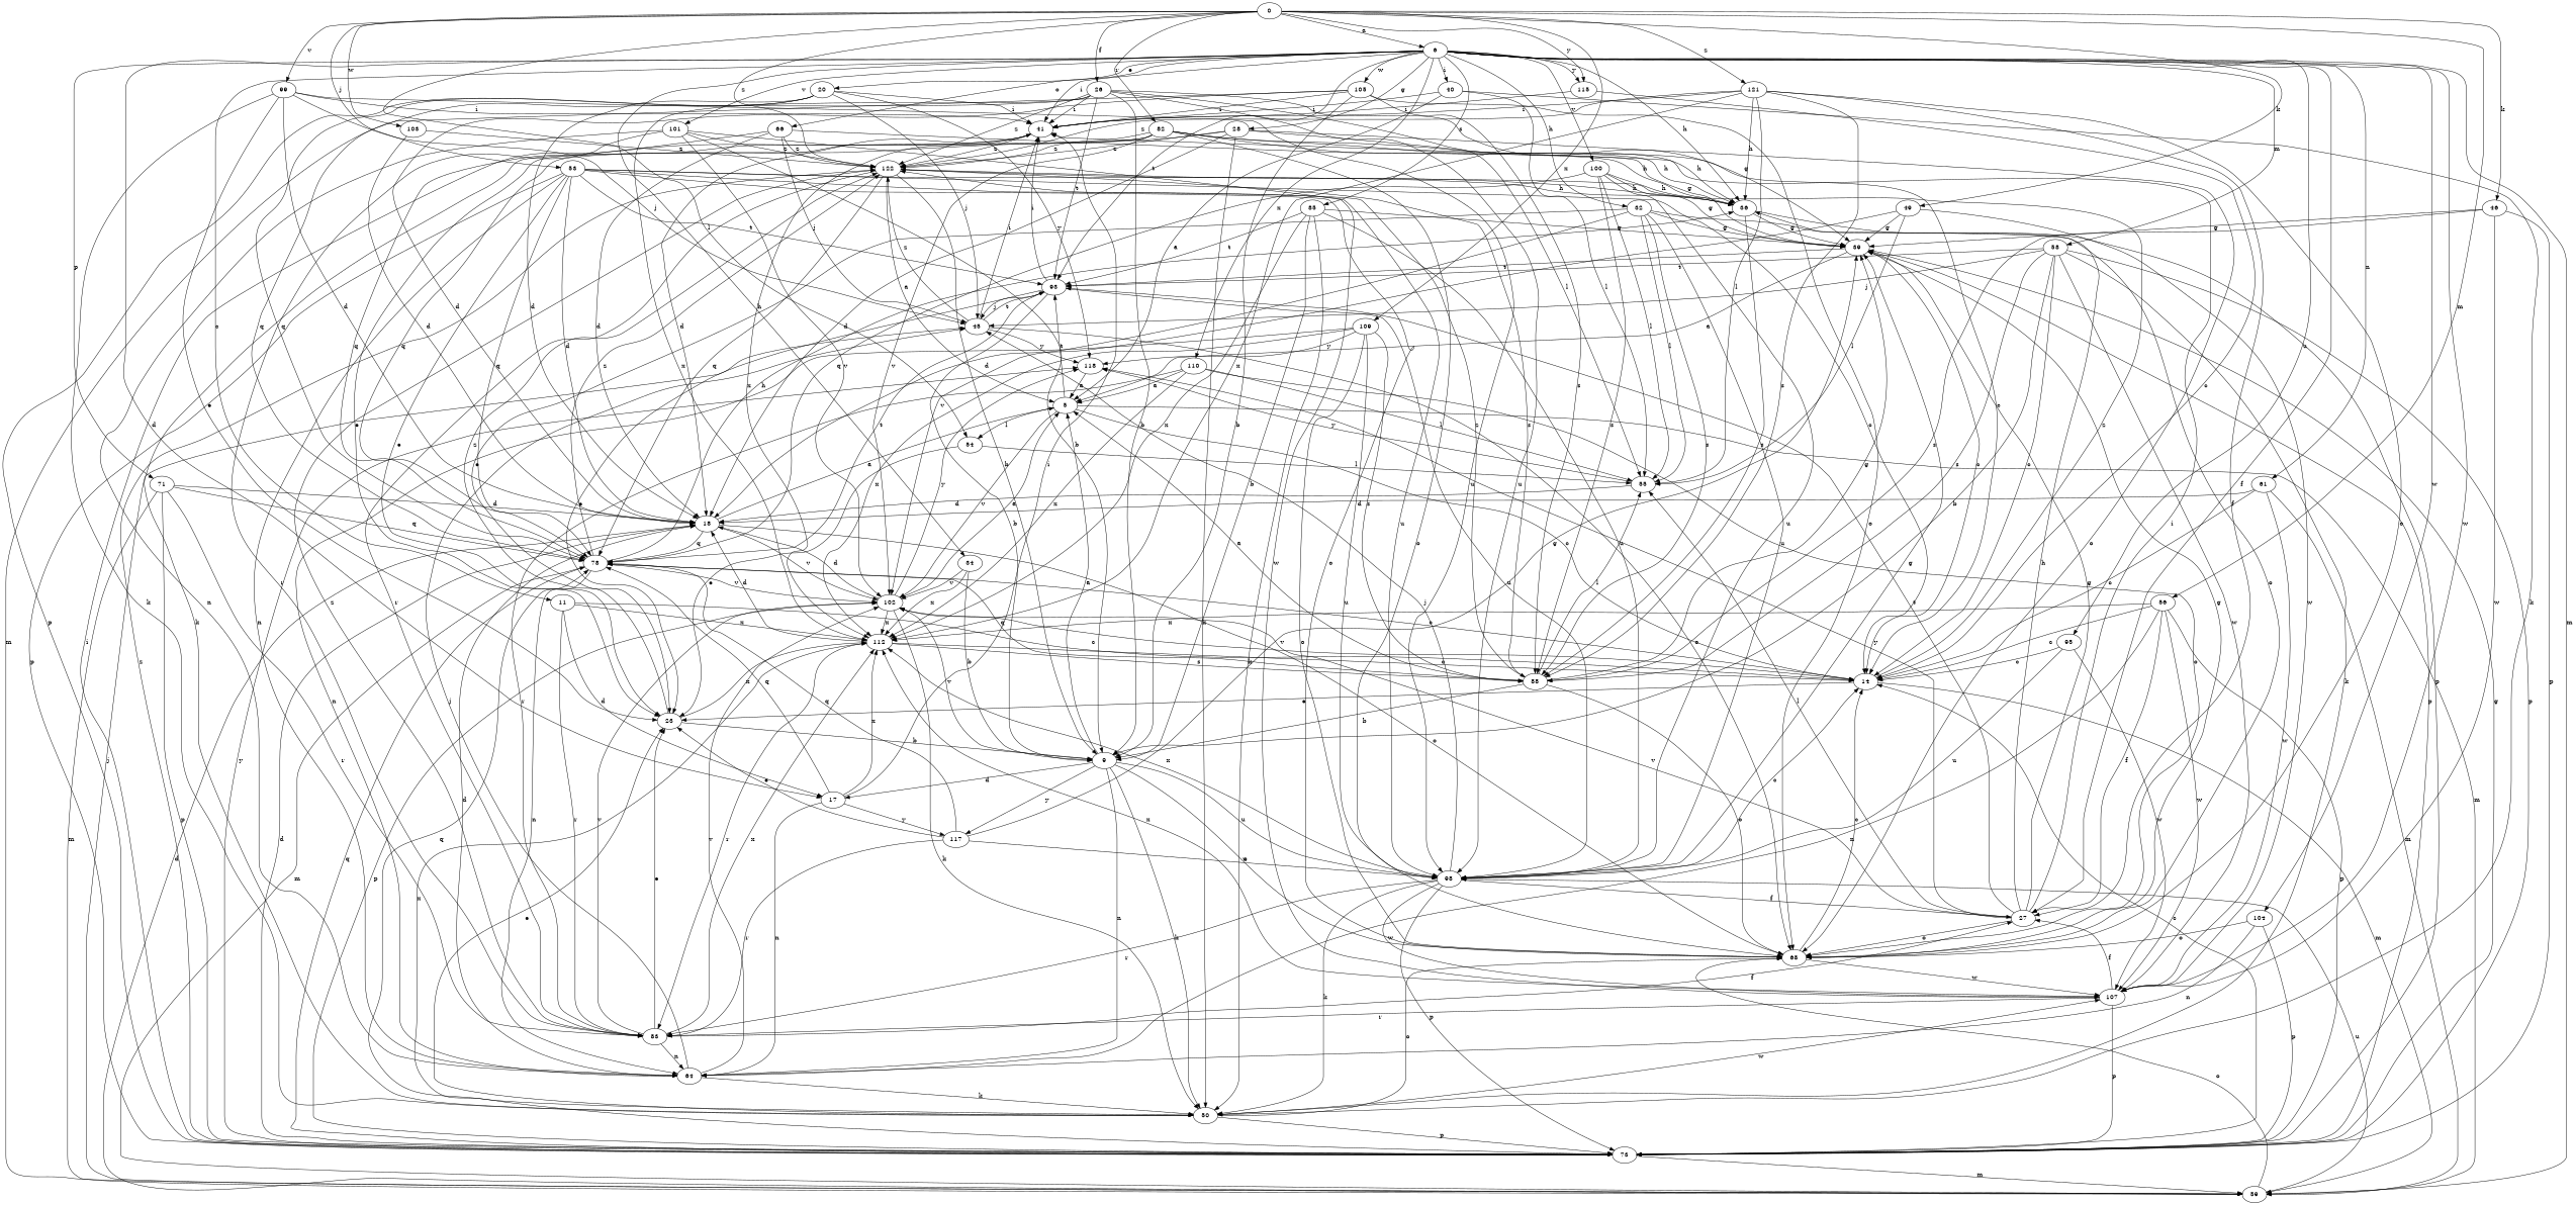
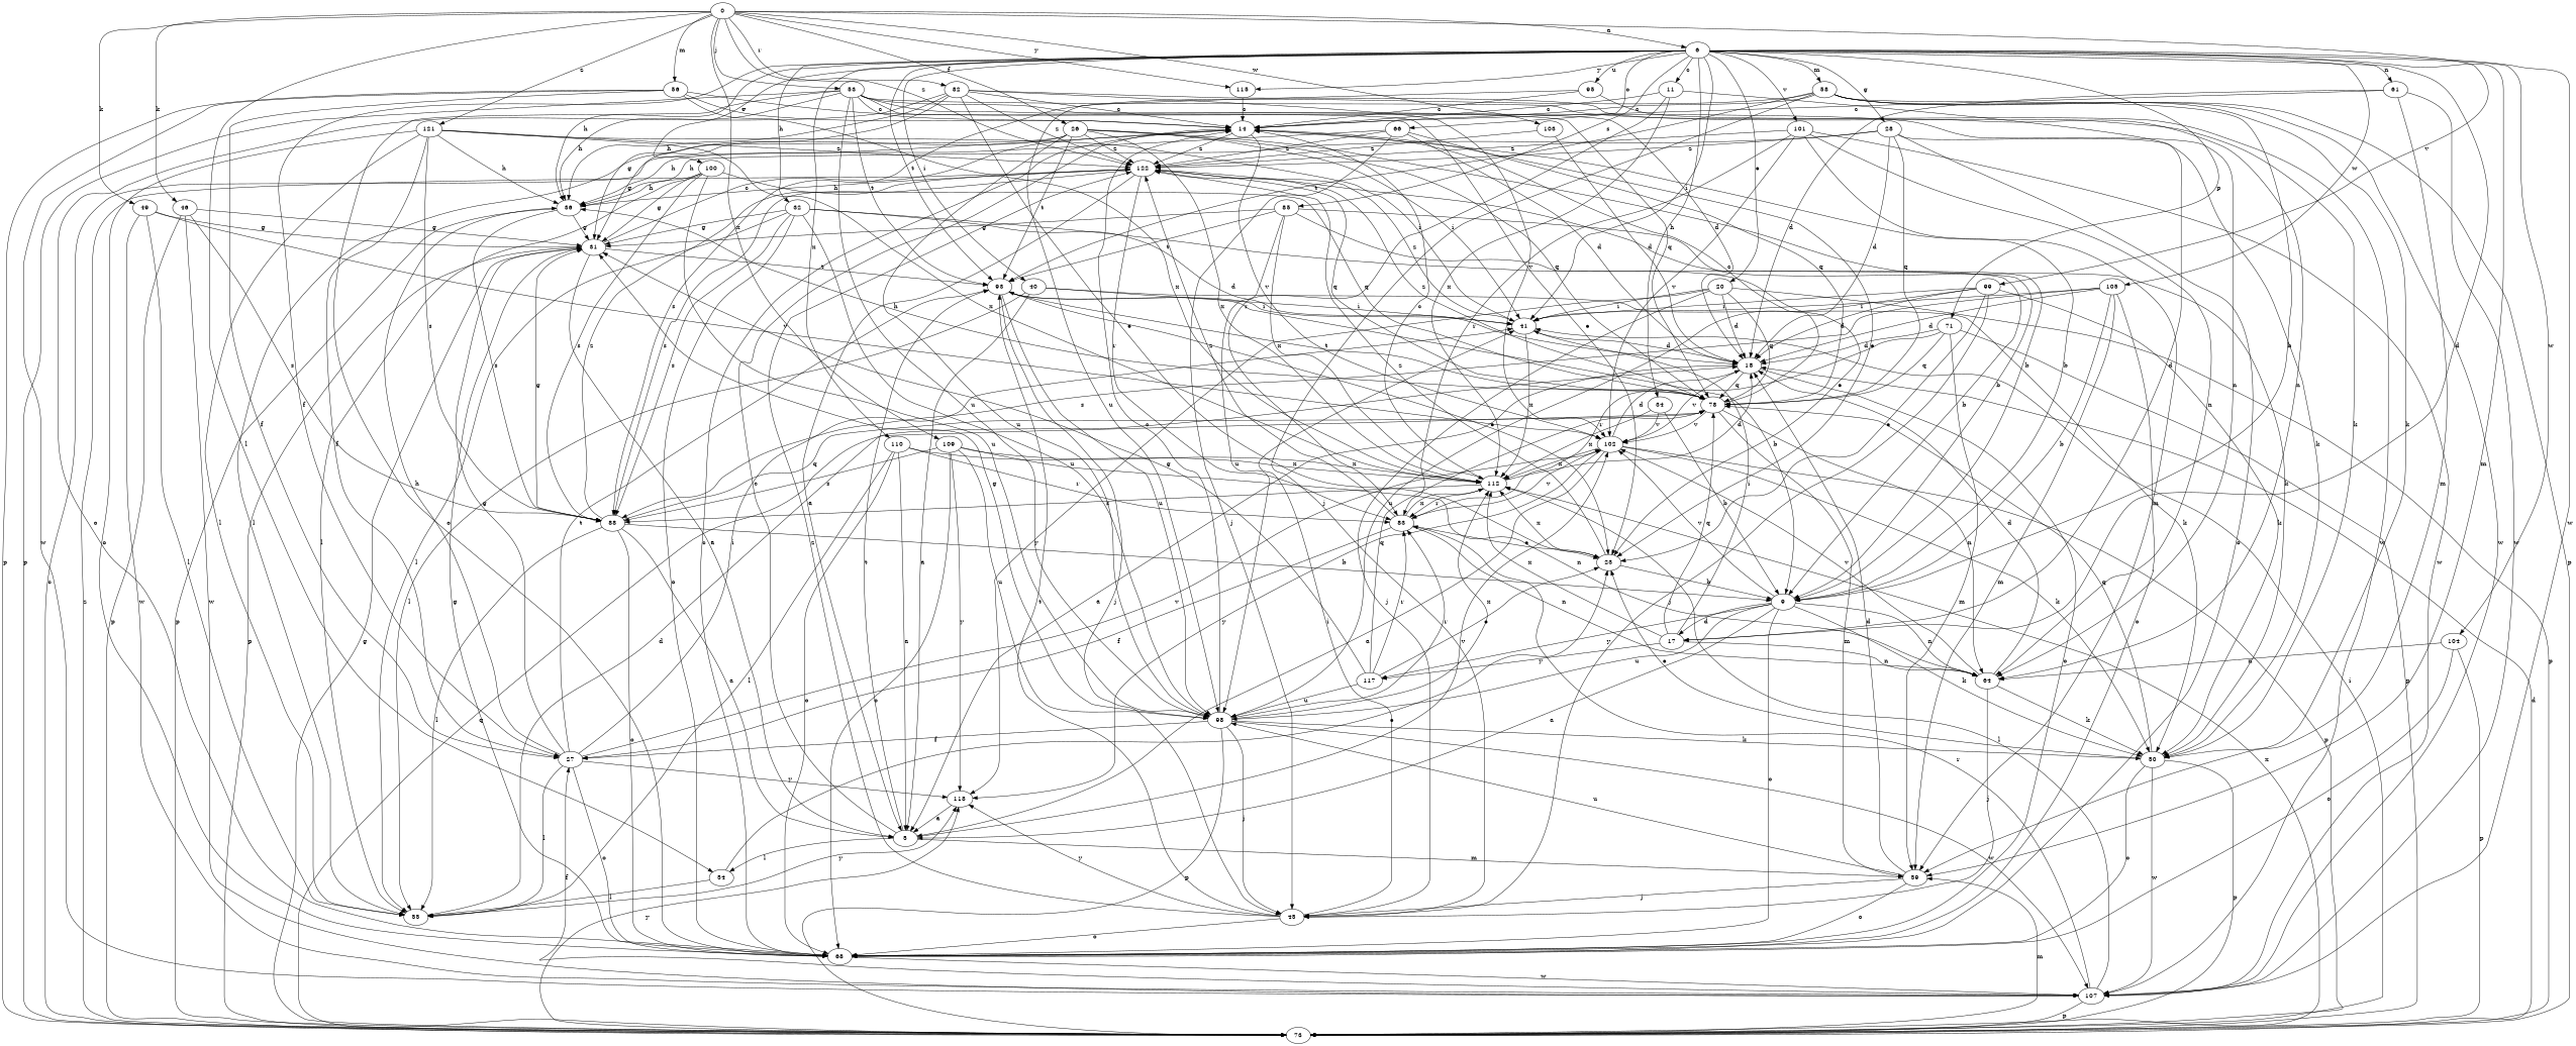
  strict digraph {
    n1 [label=6]
    0
    26
    n4 [label=53]
    46
    49
    54
    56
    82
    99
    103
    109
    115
    121
    122
    11
    17
    20
    27
    28
    32
    34
    36
    40
    41
    58
    59
    61
    66
    71
    85
    93
    95
    100
    101
    104
    105
    107
    110
    9
    98
    112
    78
-   31 [label=39]
+   31
    55
    14
    64
    68
    23
    18
    73
    88
    102
    50
    45
    118
    5
    83
    117
    n1 -> 115 [label=y]
    n1 -> 11 [label=c]
    n1 -> 17 [label=d]
    n1 -> 20 [label=e]
    n1 -> 27 [label=f]
    n1 -> 28 [label=g]
    n1 -> 32 [label=h]
    n1 -> 34 [label=h]
    n1 -> 36 [label=h]
    n1 -> 40 [label=i]
    n1 -> 41 [label=i]
    n1 -> 58 [label=m]
    n1 -> 59 [label=m]
    n1 -> 61 [label=n]
    n1 -> 66 [label=o]
    n1 -> 71 [label=p]
    n1 -> 85 [label=s]
    n1 -> 93 [label=t]
    n1 -> 95 [label=u]
    n1 -> 100 [label=v]
    n1 -> 101 [label=v]
    n1 -> 104 [label=w]
    n1 -> 105 [label=w]
    n1 -> 107 [label=w]
    n1 -> 110 [label=x]
    0 -> n1 [label=a]
    0 -> 26 [label=f]
    0 -> n4 [label=j]
    0 -> 46 [label=k]
    0 -> 49 [label=k]
    0 -> 54 [label=l]
    0 -> 56 [label=m]
    0 -> 82 [label=r]
    0 -> 99 [label=v]
    0 -> 103 [label=w]
    0 -> 109 [label=x]
    0 -> 115 [label=y]
    0 -> 121 [label=z]
    0 -> 122 [label=z]
    26 -> 122 [label=z]
    26 -> 41 [label=i]
    26 -> 93 [label=t]
    26 -> 9 [label=b]
    26 -> 98 [label=u]
    26 -> 112 [label=x]
    26 -> 78 [label=q]
    26 -> 31 [label=g]
    26 -> 55 [label=l]
    n4 -> 36 [label=h]
    n4 -> 93 [label=t]
    n4 -> 98 [label=u]
    n4 -> 78 [label=q]
    n4 -> 14 [label=c]
    n4 -> 64 [label=n]
    n4 -> 68 [label=o]
    n4 -> 23 [label=e]
    n4 -> 18 [label=d]
    n4 -> 73 [label=p]
    46 -> 107 [label=w]
    46 -> 31 [label=g]
    46 -> 73 [label=p]
    46 -> 88 [label=s]
    49 -> 107 [label=w]
    49 -> 31 [label=g]
    49 -> 55 [label=l]
    49 -> 102 [label=v]
    54 -> 55 [label=l]
    54 -> 23 [label=e]
    56 -> 27 [label=f]
    56 -> 107 [label=w]
    56 -> 112 [label=x]
    56 -> 14 [label=c]
    56 -> 64 [label=n]
    56 -> 73 [label=p]
    82 -> 122 [label=z]
    82 -> 36 [label=h]
    82 -> 31 [label=g]
    82 -> 14 [label=c]
    82 -> 68 [label=o]
    82 -> 23 [label=e]
    82 -> 102 [label=v]
    82 -> 50 [label=k]
    99 -> 41 [label=i]
    99 -> 98 [label=u]
    99 -> 23 [label=e]
    99 -> 18 [label=d]
    99 -> 50 [label=k]
    99 -> 45 [label=j]
    103 -> 122 [label=z]
    103 -> 18 [label=d]
    109 -> 98 [label=u]
    109 -> 112 [label=x]
    109 -> 64 [label=n]
    109 -> 68 [label=o]
    109 -> 88 [label=s]
    109 -> 118 [label=y]
-   115 -> 41 [label=i]
    115 -> 14 [label=c]
    121 -> 122 [label=z]
    121 -> 27 [label=f]
    121 -> 36 [label=h]
    121 -> 41 [label=i]
    121 -> 112 [label=x]
    121 -> 55 [label=l]
    121 -> 68 [label=o]
    121 -> 88 [label=s]
    122 -> 36 [label=h]
    122 -> 9 [label=b]
    122 -> 78 [label=q]
    122 -> 88 [label=s]
    122 -> 5 [label=a]
    122 -> 83 [label=r]
    11 -> 17 [label=d]
    11 -> 112 [label=x]
    11 -> 14 [label=c]
    11 -> 83 [label=r]
    17 -> 41 [label=i]
    17 -> 112 [label=x]
    17 -> 78 [label=q]
    17 -> 64 [label=n]
    17 -> 117 [label=y]
    20 -> 41 [label=i]
    20 -> 78 [label=q]
    20 -> 18 [label=d]
    20 -> 73 [label=p]
    20 -> 45 [label=j]
    20 -> 118 [label=y]
    27 -> 36 [label=h]
    27 -> 41 [label=i]
    27 -> 93 [label=t]
    27 -> 31 [label=g]
    27 -> 55 [label=l]
    27 -> 68 [label=o]
    27 -> 102 [label=v]
    27 -> 118 [label=y]
    28 -> 122 [label=z]
    28 -> 36 [label=h]
    28 -> 78 [label=q]
    28 -> 68 [label=o]
    28 -> 18 [label=d]
    28 -> 50 [label=k]
    32 -> 98 [label=u]
    32 -> 31 [label=g]
    32 -> 55 [label=l]
    32 -> 68 [label=o]
    32 -> 23 [label=e]
    32 -> 18 [label=d]
    32 -> 88 [label=s]
    34 -> 9 [label=b]
    34 -> 112 [label=x]
    34 -> 102 [label=v]
    36 -> 31 [label=g]
    36 -> 73 [label=p]
    36 -> 88 [label=s]
    40 -> 41 [label=i]
    40 -> 55 [label=l]
    40 -> 50 [label=k]
    40 -> 5 [label=a]
    41 -> 122 [label=z]
    41 -> 112 [label=x]
    41 -> 18 [label=d]
    58 -> 93 [label=t]
    58 -> 107 [label=w]
    58 -> 9 [label=b]
    58 -> 14 [label=c]
    58 -> 73 [label=p]
    58 -> 88 [label=s]
    58 -> 50 [label=k]
    58 -> 45 [label=j]
    59 -> 98 [label=u]
    59 -> 68 [label=o]
    59 -> 18 [label=d]
    59 -> 45 [label=j]
    61 -> 59 [label=m]
    61 -> 107 [label=w]
    61 -> 14 [label=c]
    61 -> 18 [label=d]
    66 -> 122 [label=z]
    66 -> 36 [label=h]
    66 -> 78 [label=q]
    66 -> 18 [label=d]
    66 -> 45 [label=j]
    71 -> 59 [label=m]
    71 -> 78 [label=q]
    71 -> 18 [label=d]
    71 -> 73 [label=p]
    71 -> 83 [label=r]
    85 -> 93 [label=t]
    85 -> 9 [label=b]
    85 -> 98 [label=u]
    85 -> 112 [label=x]
    85 -> 31 [label=g]
    85 -> 50 [label=k]
    93 -> 41 [label=i]
    93 -> 9 [label=b]
    93 -> 98 [label=u]
    93 -> 23 [label=e]
    93 -> 45 [label=j]
    95 -> 107 [label=w]
    95 -> 98 [label=u]
    95 -> 14 [label=c]
    100 -> 36 [label=h]
    100 -> 98 [label=u]
    100 -> 78 [label=q]
    100 -> 31 [label=g]
    100 -> 55 [label=l]
    100 -> 88 [label=s]
    101 -> 122 [label=z]
    101 -> 107 [label=w]
    101 -> 9 [label=b]
    101 -> 64 [label=n]
    101 -> 102 [label=v]
    101 -> 83 [label=r]
    104 -> 64 [label=n]
    104 -> 68 [label=o]
    104 -> 73 [label=p]
    105 -> 41 [label=i]
    105 -> 59 [label=m]
    105 -> 9 [label=b]
    105 -> 68 [label=o]
    105 -> 18 [label=d]
    105 -> 88 [label=s]
    107 -> 27 [label=f]
-   107 -> 112 [label=x]
+   107 -> 112 [label=l]
    107 -> 73 [label=p]
    107 -> 83 [label=r]
    110 -> 112 [label=x]
    110 -> 55 [label=l]
    110 -> 68 [label=o]
    110 -> 5 [label=a]
    110 -> 83 [label=r]
    9 -> 17 [label=d]
    9 -> 98 [label=u]
    9 -> 64 [label=n]
    9 -> 68 [label=o]
    9 -> 102 [label=v]
    9 -> 50 [label=k]
    9 -> 5 [label=a]
    9 -> 117 [label=y]
    98 -> 27 [label=f]
    98 -> 107 [label=w]
    98 -> 112 [label=x]
    98 -> 31 [label=g]
    98 -> 14 [label=c]
    98 -> 73 [label=p]
    98 -> 50 [label=k]
    98 -> 45 [label=j]
    98 -> 83 [label=r]
    112 -> 14 [label=c]
    112 -> 18 [label=d]
    112 -> 88 [label=s]
    112 -> 83 [label=r]
    78 -> 122 [label=z]
    78 -> 36 [label=h]
    78 -> 59 [label=m]
    78 -> 93 [label=t]
    78 -> 14 [label=c]
    78 -> 64 [label=n]
    78 -> 102 [label=v]
    31 -> 93 [label=t]
    31 -> 14 [label=c]
    31 -> 73 [label=p]
    31 -> 5 [label=a]
    55 -> 18 [label=d]
    55 -> 118 [label=y]
    14 -> 122 [label=z]
    14 -> 59 [label=m]
    14 -> 23 [label=e]
    14 -> 102 [label=v]
    64 -> 18 [label=d]
    64 -> 102 [label=v]
    64 -> 50 [label=k]
    64 -> 45 [label=j]
    68 -> 107 [label=w]
    68 -> 31 [label=g]
    68 -> 14 [label=c]
    23 -> 122 [label=z]
    23 -> 9 [label=b]
    23 -> 112 [label=x]
    18 -> 78 [label=q]
    18 -> 68 [label=o]
    18 -> 102 [label=v]
    18 -> 5 [label=a]
    73 -> 122 [label=z]
    73 -> 41 [label=i]
    73 -> 59 [label=m]
    73 -> 112 [label=x]
    73 -> 78 [label=q]
    73 -> 31 [label=g]
    73 -> 14 [label=c]
    73 -> 18 [label=d]
    73 -> 118 [label=y]
    88 -> 122 [label=z]
    88 -> 9 [label=b]
    88 -> 78 [label=q]
    88 -> 31 [label=g]
    88 -> 55 [label=l]
    88 -> 68 [label=o]
    88 -> 5 [label=a]
    102 -> 112 [label=x]
    102 -> 18 [label=d]
    102 -> 73 [label=p]
    102 -> 50 [label=k]
    102 -> 118 [label=y]
    102 -> 5 [label=a]
    50 -> 107 [label=w]
    50 -> 78 [label=q]
    50 -> 68 [label=o]
    50 -> 23 [label=e]
    50 -> 73 [label=p]
    45 -> 122 [label=z]
    45 -> 41 [label=i]
    45 -> 93 [label=t]
    45 -> 68 [label=o]
    45 -> 118 [label=y]
    118 -> 5 [label=a]
    5 -> 54 [label=l]
    5 -> 59 [label=m]
    5 -> 93 [label=t]
    5 -> 14 [label=c]
    5 -> 102 [label=v]
    83 -> 122 [label=z]
    83 -> 27 [label=f]
    83 -> 112 [label=x]
    83 -> 64 [label=n]
    83 -> 23 [label=e]
    83 -> 102 [label=v]
    117 -> 98 [label=u]
    117 -> 78 [label=q]
    117 -> 31 [label=g]
    117 -> 23 [label=e]
    117 -> 83 [label=r]
  }
